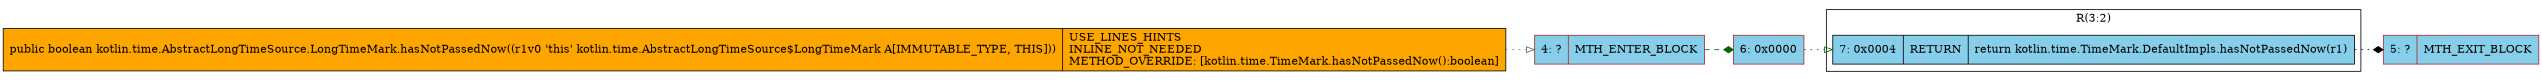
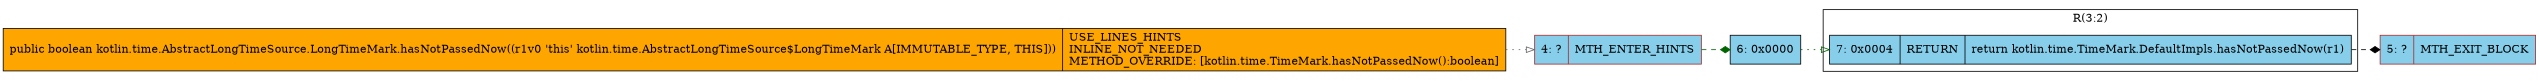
  digraph {
    rankdir=LR
    node [color=brown fillcolor=skyblue shape=record style=filled]
    edge [arrowhead=diamond color=darkgreen style=dashed]
    n1 [color=black label="{7\:\ 0x0004|RETURN\l|return kotlin.time.TimeMark.DefaultImpls.hasNotPassedNow(r1)\l}"]
    n2 [label="{5\:\ ?|MTH_EXIT_BLOCK\l}"]
-   n3 [label="{4\:\ ?|MTH_ENTER_BLOCK\l}"]
-   n4 [label="{6\:\ 0x0000}"]
+   n3 [label="{4\:\ ?|MTH_ENTER_HINTS\l}"]
+   n4 [color=black label="{6\:\ 0x0000}"]
    n5 [color=black fillcolor=orange label="{public boolean kotlin.time.AbstractLongTimeSource.LongTimeMark.hasNotPassedNow((r1v0 'this' kotlin.time.AbstractLongTimeSource$LongTimeMark A[IMMUTABLE_TYPE, THIS]))  | USE_LINES_HINTS\lINLINE_NOT_NEEDED\lMETHOD_OVERRIDE: [kotlin.time.TimeMark.hasNotPassedNow():boolean]\l}"]
    subgraph cluster_1 {
      label="R(3:2)"
      n1
    }
-   n1 -> n2 [color=black style=dotted]
+   n1 -> n2 [color=black]
    n3 -> n4
    n4 -> n1 [arrowhead=onormal style=dotted]
    n5 -> n3 [arrowhead=onormal color=gray40 style=dotted]
  }
